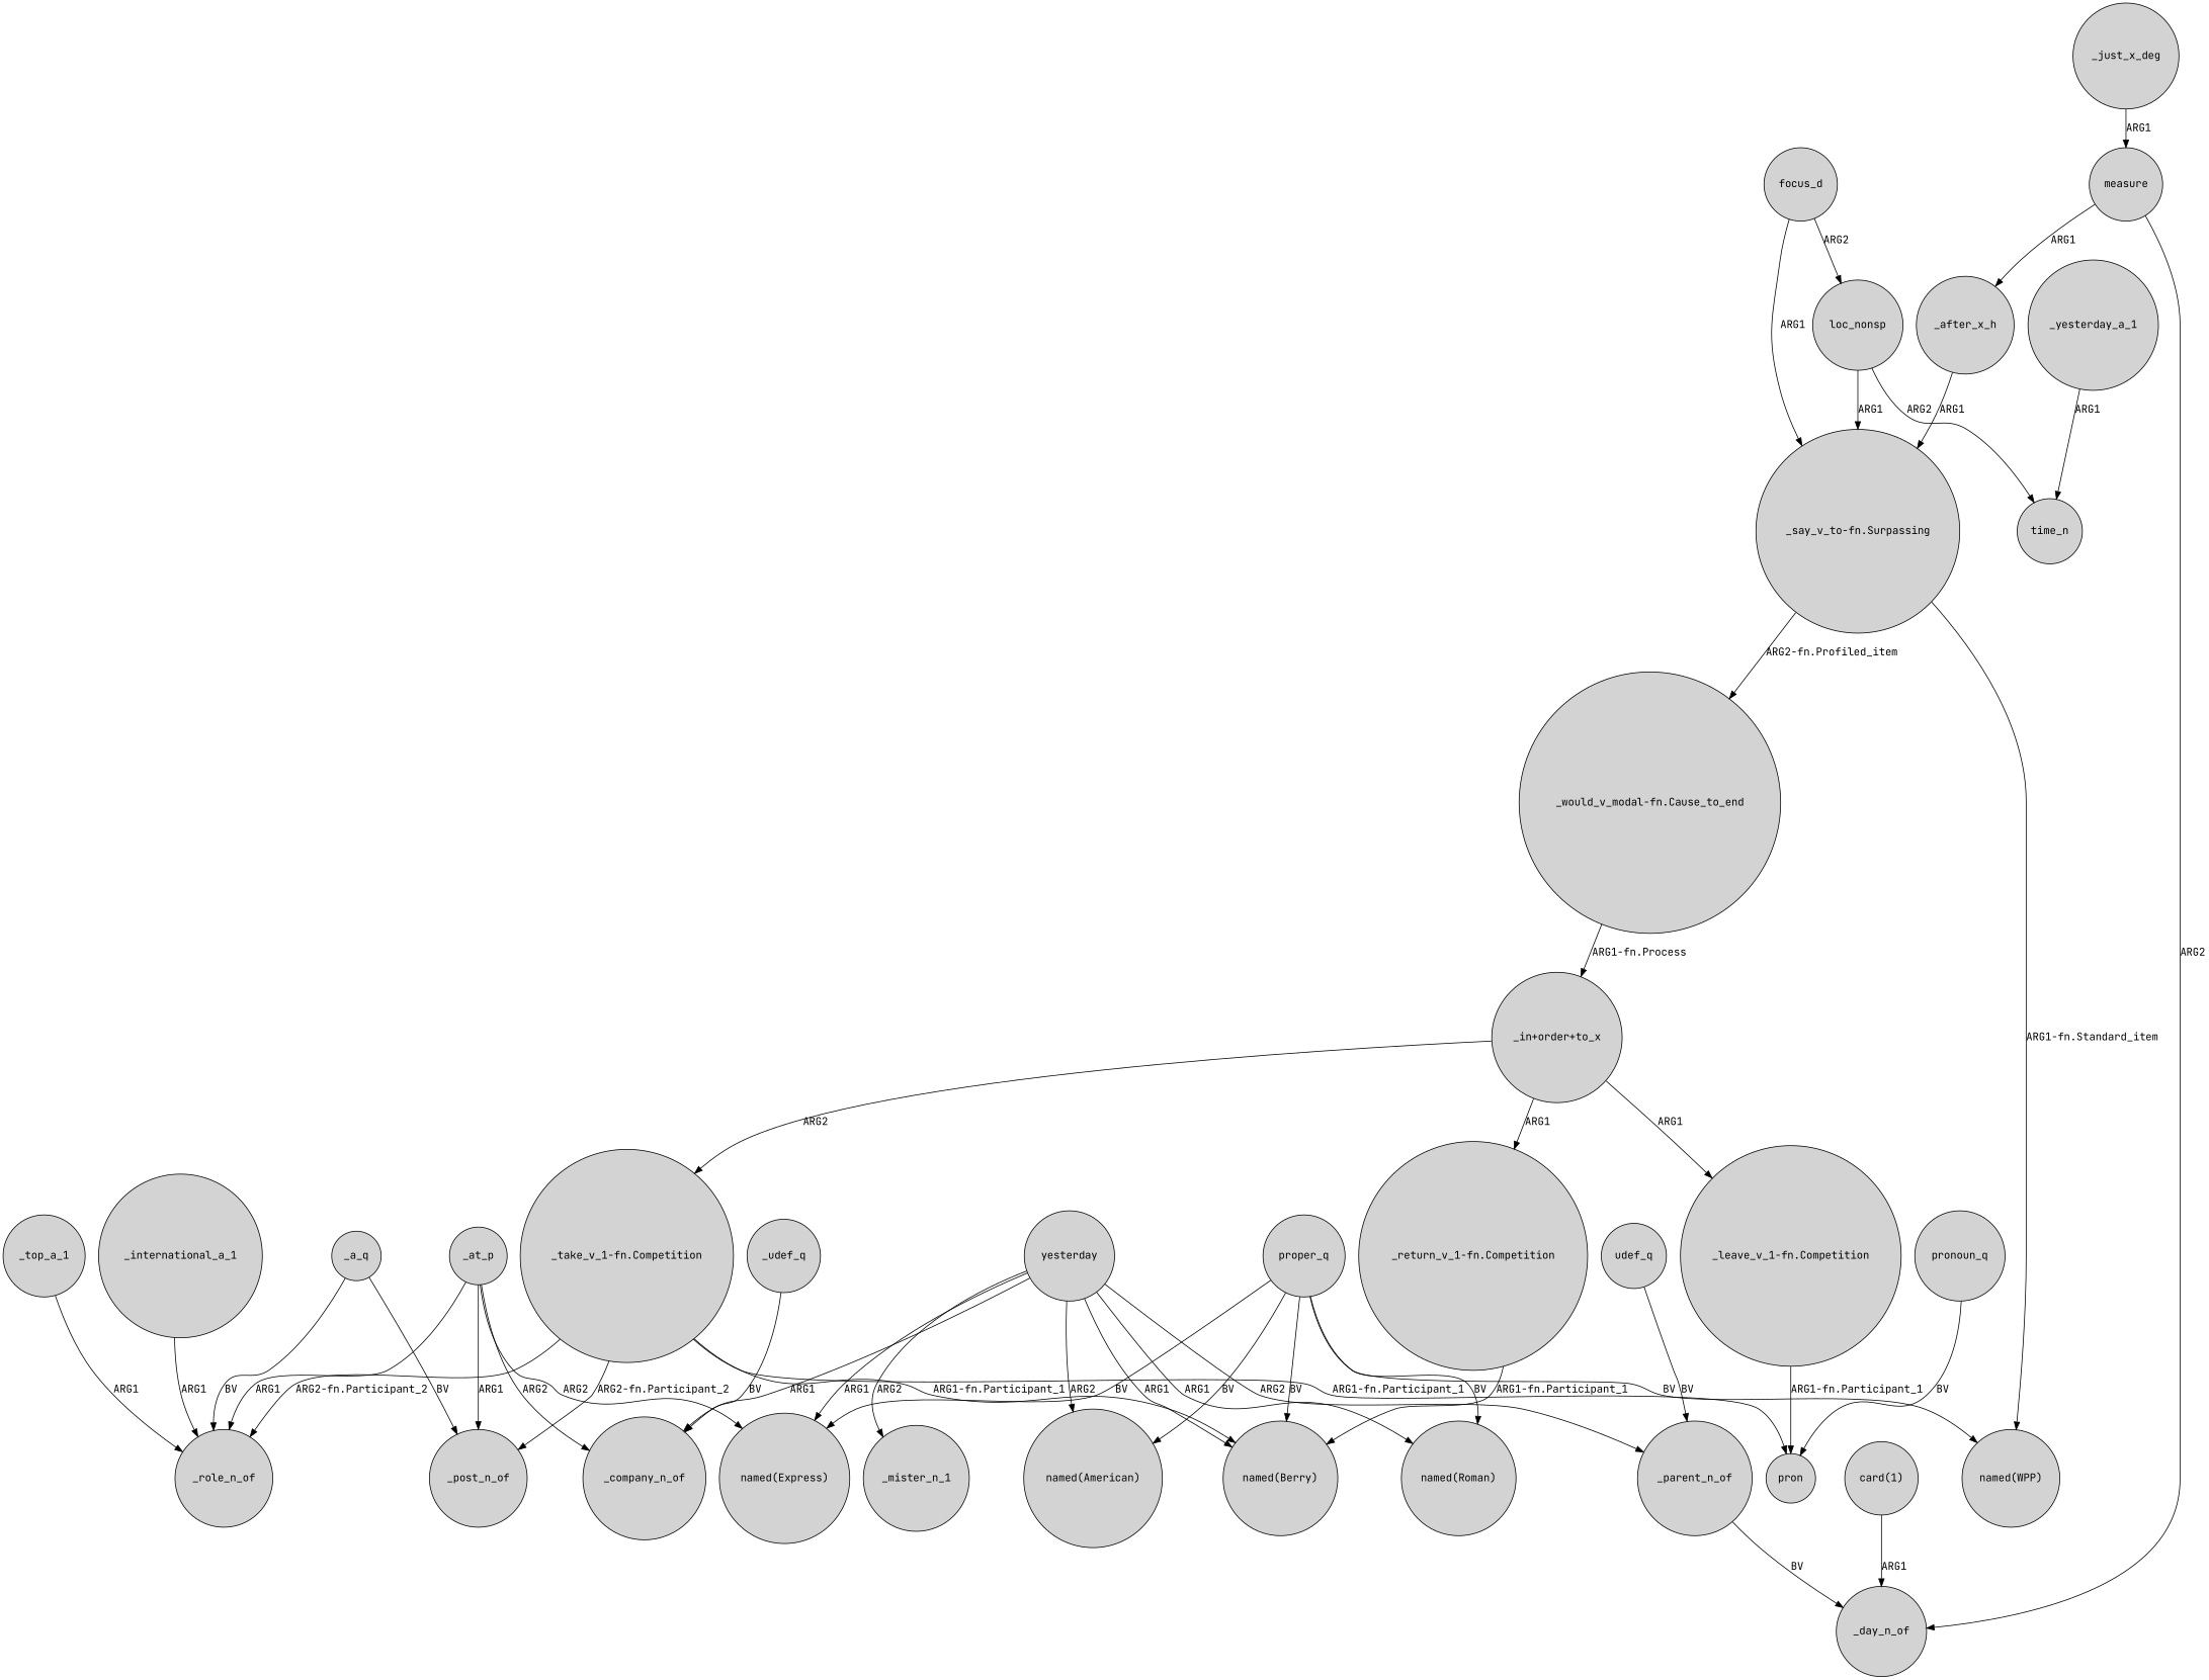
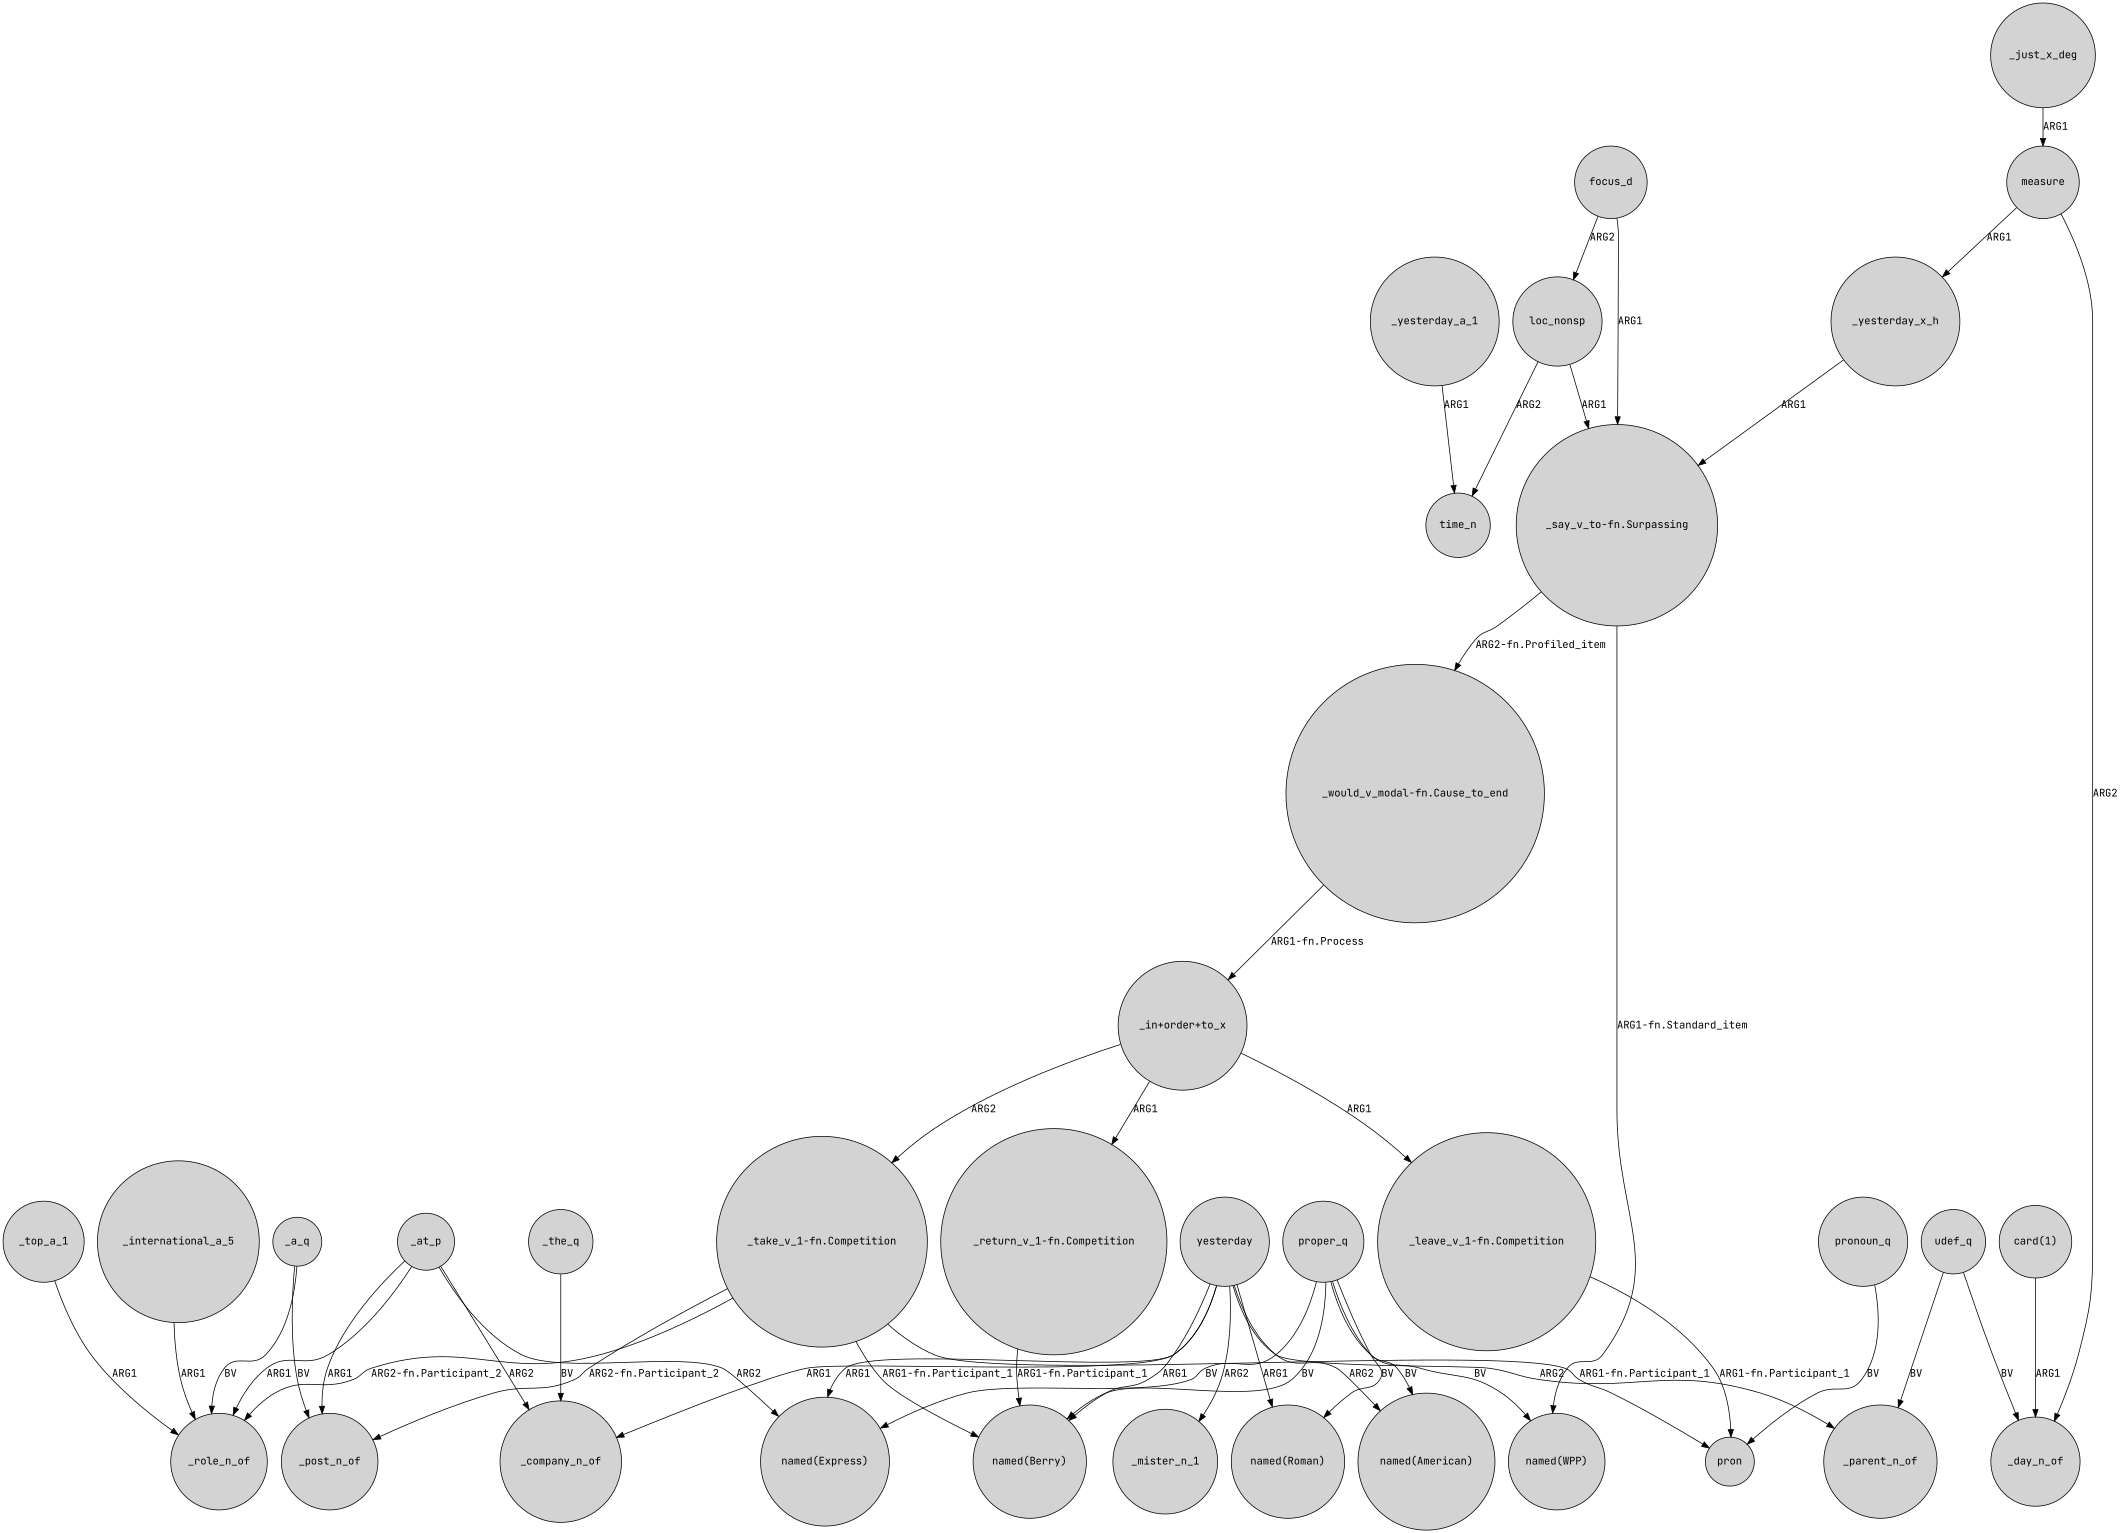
  digraph {
    fontname="JetBrains Mono"
    node [fontname="JetBrains Mono" shape=circle style=filled]
    edge [fontname="JetBrains Mono"]
    _top_a_1
    _role_n_of
    _at_p
    _post_n_of
    "named(Express)"
    _company_n_of
-   _international_a_1
+   _international_a_1 [label=_international_a_5]
    n8 [label=yesterday]
    _mister_n_1
    "named(Roman)"
    _parent_n_of
    "named(Berry)"
    "named(American)"
    proper_q
    "named(WPP)"
    _a_q
    _yesterday_a_1
    time_n
    focus_d
    loc_nonsp
    "_say_v_to-fn.Surpassing"
    "_would_v_modal-fn.Cause_to_end"
    udef_q
    _day_n_of
    "_leave_v_1-fn.Competition"
    pron
    "_in+order+to_x"
    "_take_v_1-fn.Competition"
    "_return_v_1-fn.Competition"
    pronoun_q
    measure
-   _after_x_h
+   _after_x_h [label=_yesterday_x_h]
    "card(1)"
    _just_x_deg
-   _the_q [label=_udef_q]
+   _the_q
    _top_a_1 -> _role_n_of [label=ARG1]
    _at_p -> _role_n_of [label=ARG1]
    _at_p -> _post_n_of [label=ARG1]
    _at_p -> "named(Express)" [label=ARG2]
    _at_p -> _company_n_of [label=ARG2]
    _international_a_1 -> _role_n_of [label=ARG1]
    n8 -> "named(Express)" [label=ARG1]
    n8 -> _company_n_of [label=ARG1]
    n8 -> _mister_n_1 [label=ARG2]
    n8 -> "named(Roman)" [label=ARG1]
    n8 -> _parent_n_of [label=ARG2]
    n8 -> "named(Berry)" [label=ARG1]
    n8 -> "named(American)" [label=ARG2]
    proper_q -> "named(Express)" [label=BV]
    proper_q -> "named(Roman)" [label=BV]
    proper_q -> "named(Berry)" [label=BV]
    proper_q -> "named(American)" [label=BV]
    proper_q -> "named(WPP)" [label=BV]
    _a_q -> _role_n_of [label=BV]
    _a_q -> _post_n_of [label=BV]
    _yesterday_a_1 -> time_n [label=ARG1]
    focus_d -> loc_nonsp [label=ARG2]
    focus_d -> "_say_v_to-fn.Surpassing" [label=ARG1]
    loc_nonsp -> time_n [label=ARG2]
    loc_nonsp -> "_say_v_to-fn.Surpassing" [label=ARG1]
    "_say_v_to-fn.Surpassing" -> "named(WPP)" [label="ARG1-fn.Standard_item"]
    "_say_v_to-fn.Surpassing" -> "_would_v_modal-fn.Cause_to_end" [label="ARG2-fn.Profiled_item"]
    "_would_v_modal-fn.Cause_to_end" -> "_in+order+to_x" [label="ARG1-fn.Process"]
    udef_q -> _parent_n_of [label=BV]
-   _parent_n_of -> _day_n_of [label=BV]
+   udef_q -> _day_n_of [label=BV]
    "_leave_v_1-fn.Competition" -> pron [label="ARG1-fn.Participant_1"]
    "_in+order+to_x" -> "_leave_v_1-fn.Competition" [label=ARG1]
    "_in+order+to_x" -> "_take_v_1-fn.Competition" [label=ARG2]
    "_in+order+to_x" -> "_return_v_1-fn.Competition" [label=ARG1]
    "_take_v_1-fn.Competition" -> _role_n_of [label="ARG2-fn.Participant_2"]
    "_take_v_1-fn.Competition" -> _post_n_of [label="ARG2-fn.Participant_2"]
    "_take_v_1-fn.Competition" -> "named(Berry)" [label="ARG1-fn.Participant_1"]
    "_take_v_1-fn.Competition" -> pron [label="ARG1-fn.Participant_1"]
    "_return_v_1-fn.Competition" -> "named(Berry)" [label="ARG1-fn.Participant_1"]
    pronoun_q -> pron [label=BV]
    measure -> _day_n_of [label=ARG2]
    measure -> _after_x_h [label=ARG1]
    _after_x_h -> "_say_v_to-fn.Surpassing" [label=ARG1]
    "card(1)" -> _day_n_of [label=ARG1]
    _just_x_deg -> measure [label=ARG1]
    _the_q -> _company_n_of [label=BV]
  }
